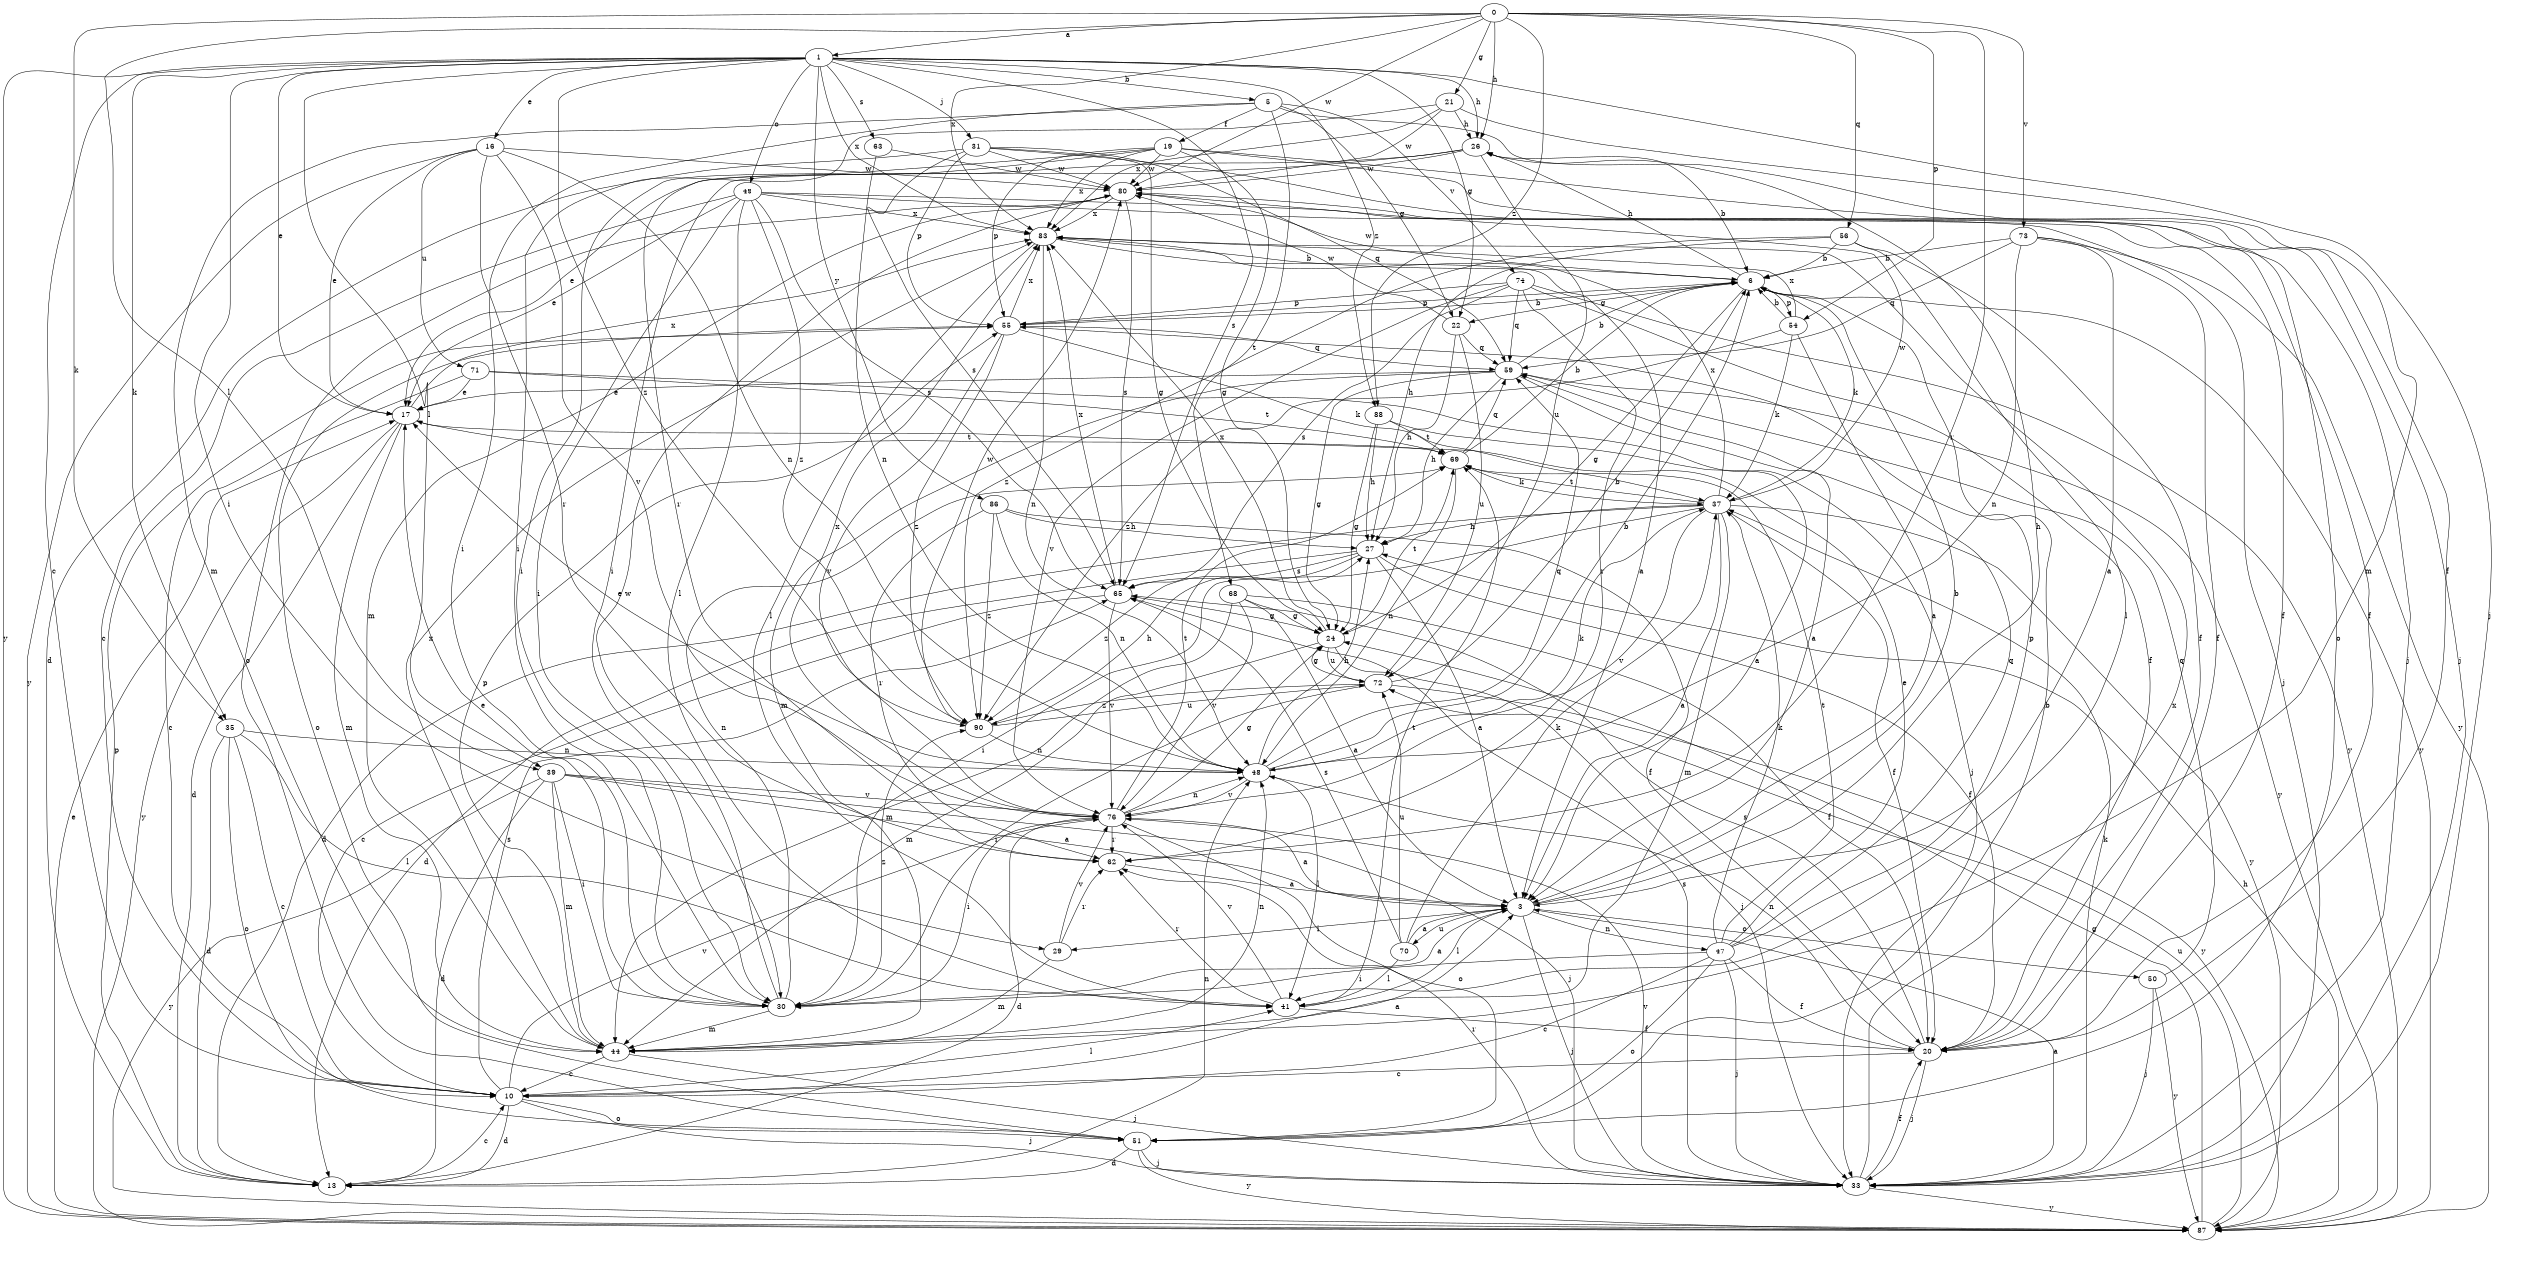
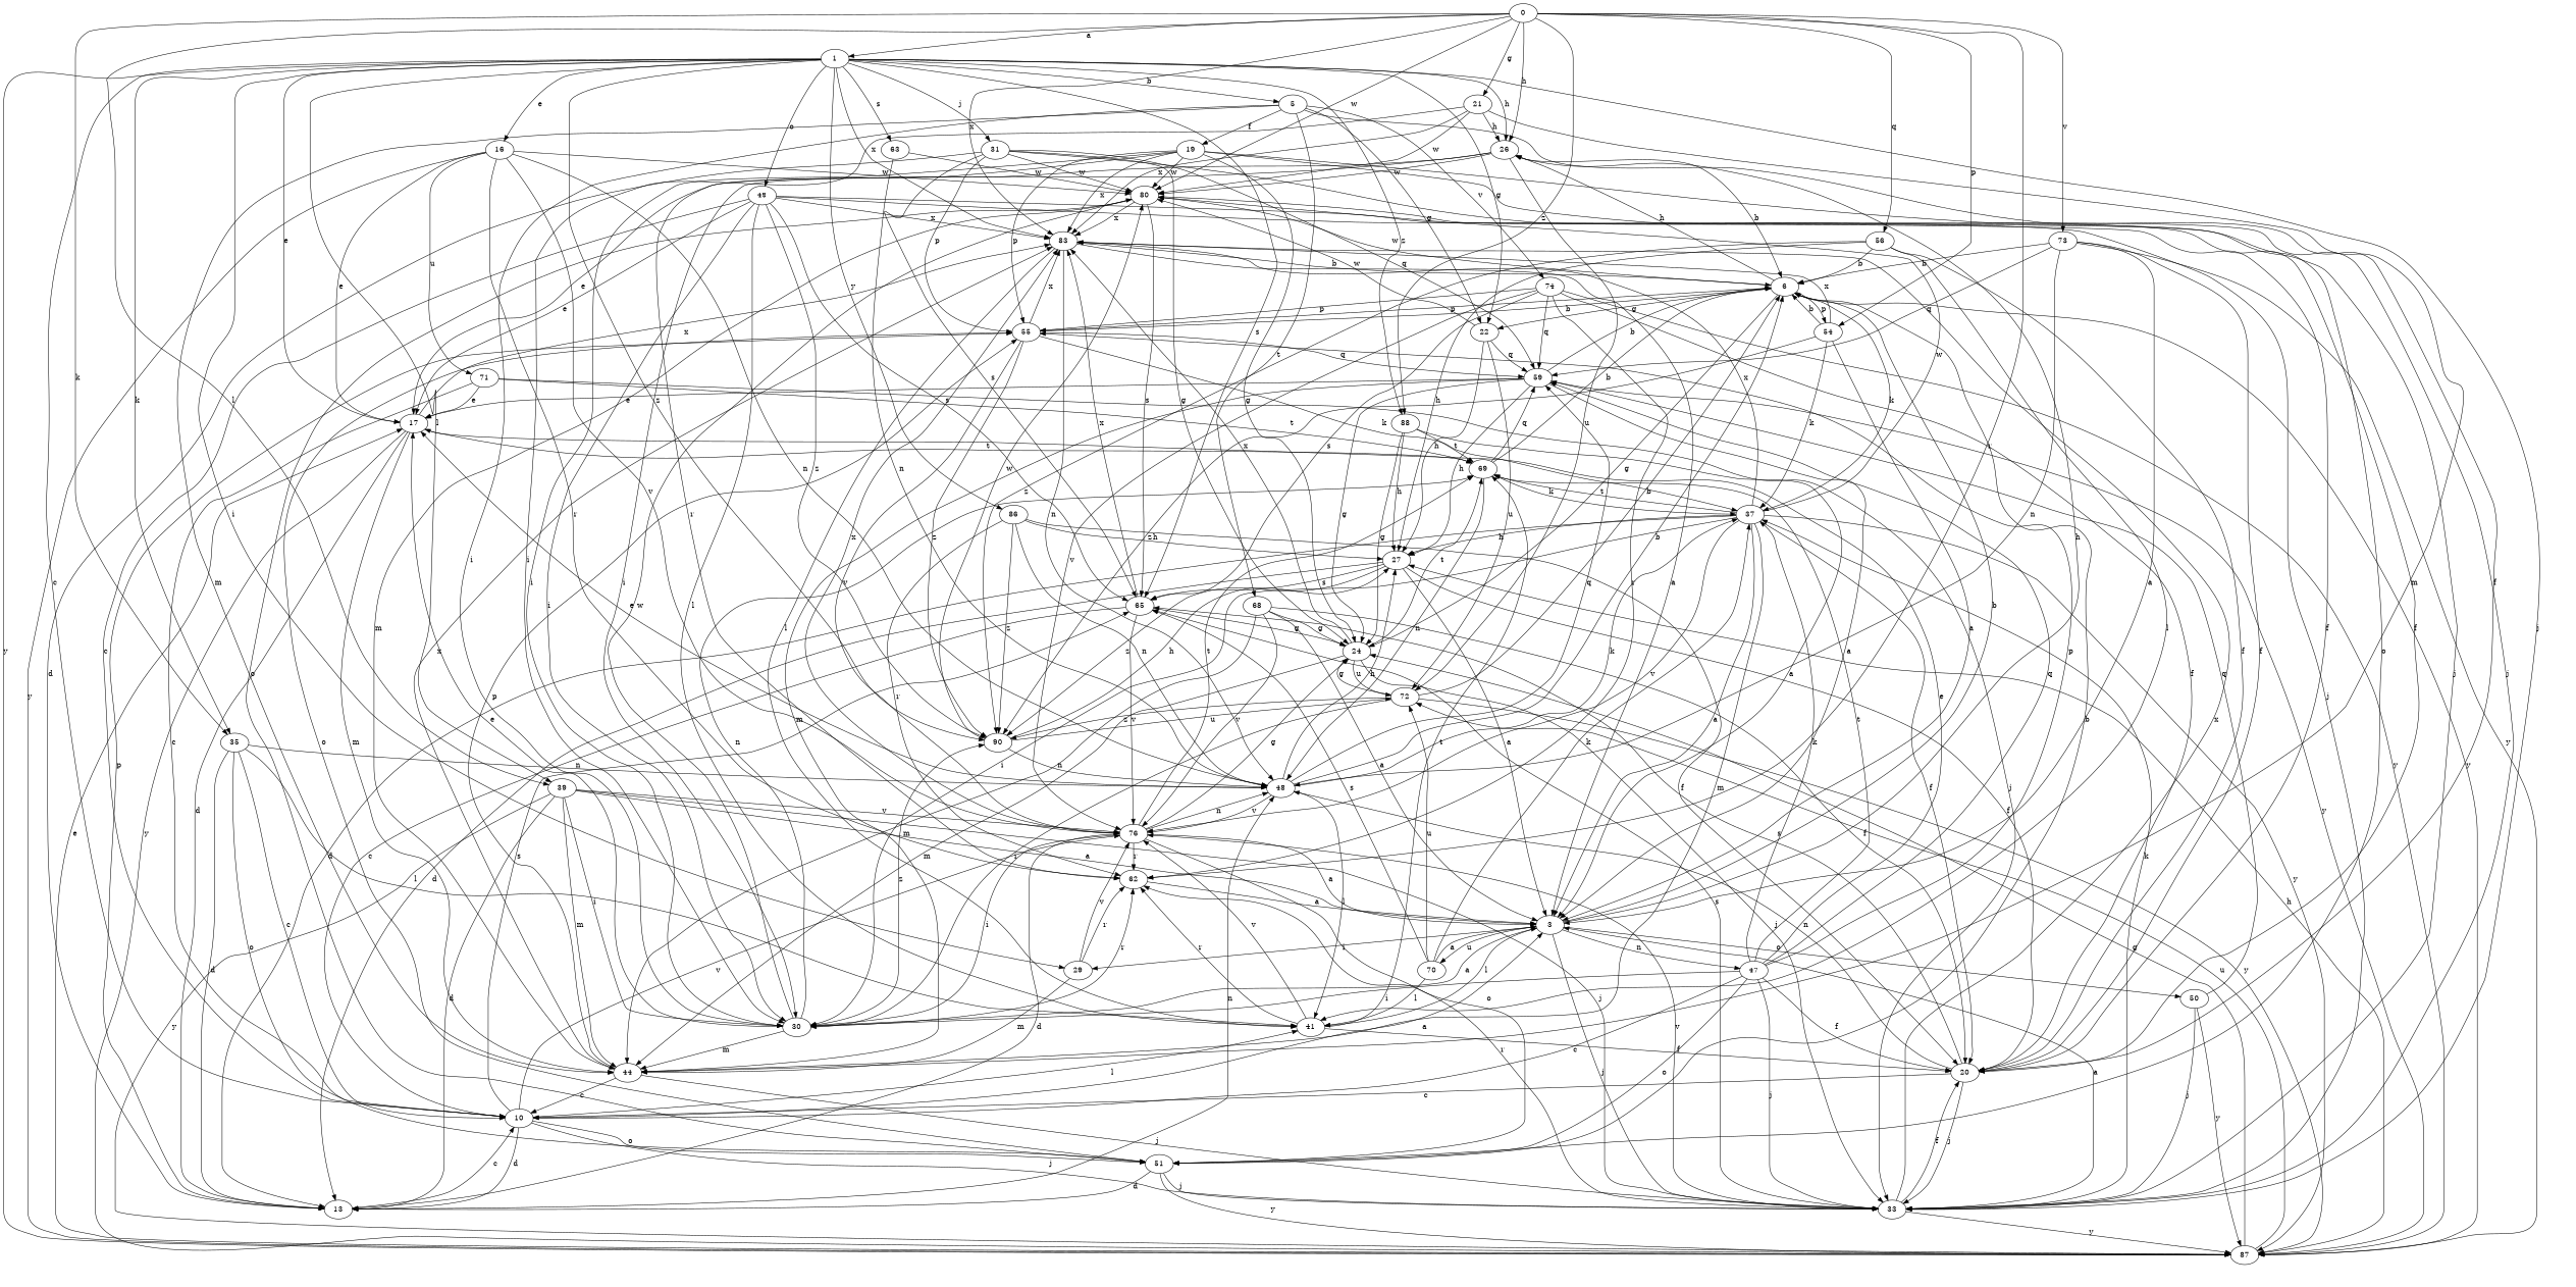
  strict digraph {
    0
    1
    21
    26
    35
    39
    54
    56
    62
    73
    80
    83
    88
    5
    10
    16
    17
    22
    29
    31
    33
    49
    63
    65
    86
    87
    90
    30
    44
    6
    72
    41
    13
    51
    48
    3
    76
    37
    20
    27
    59
    24
    69
    19
    68
    74
    71
    55
    47
    50
    70
    0 -> 1 [label=a]
    0 -> 21 [label=g]
    0 -> 26 [label=h]
    0 -> 35 [label=k]
    0 -> 39 [label=l]
    0 -> 54 [label=p]
    0 -> 56 [label=q]
    0 -> 62 [label=r]
    0 -> 73 [label=v]
    0 -> 80 [label=w]
    0 -> 83 [label=x]
    0 -> 88 [label=z]
    1 -> 26 [label=h]
    1 -> 35 [label=k]
    1 -> 39 [label=l]
    1 -> 83 [label=x]
    1 -> 88 [label=z]
    1 -> 5 [label=b]
    1 -> 10 [label=c]
    1 -> 16 [label=e]
    1 -> 17 [label=e]
    1 -> 22 [label=g]
    1 -> 29 [label=i]
    1 -> 31 [label=j]
    1 -> 33 [label=j]
    1 -> 49 [label=o]
    1 -> 63 [label=s]
    1 -> 65 [label=s]
    1 -> 86 [label=y]
    1 -> 87 [label=y]
    1 -> 90 [label=z]
    21 -> 26 [label=h]
    21 -> 80 [label=w]
    21 -> 83 [label=x]
    21 -> 30 [label=i]
    21 -> 44 [label=m]
    26 -> 80 [label=w]
    26 -> 17 [label=e]
    26 -> 30 [label=i]
    26 -> 6 [label=b]
    26 -> 72 [label=u]
    35 -> 10 [label=c]
    35 -> 41 [label=l]
    35 -> 13 [label=d]
    35 -> 51 [label=o]
    35 -> 48 [label=n]
    39 -> 33 [label=j]
    39 -> 87 [label=y]
    39 -> 30 [label=i]
    39 -> 44 [label=m]
    39 -> 13 [label=d]
    39 -> 3 [label=a]
    39 -> 76 [label=v]
    54 -> 83 [label=x]
    54 -> 90 [label=z]
    54 -> 6 [label=b]
    54 -> 3 [label=a]
    54 -> 37 [label=k]
    56 -> 90 [label=z]
    56 -> 6 [label=b]
    56 -> 41 [label=l]
    56 -> 20 [label=f]
    56 -> 27 [label=h]
    62 -> 3 [label=a]
    73 -> 87 [label=y]
    73 -> 6 [label=b]
    73 -> 48 [label=n]
    73 -> 3 [label=a]
    73 -> 20 [label=f]
    73 -> 59 [label=q]
    80 -> 83 [label=x]
    80 -> 65 [label=s]
    80 -> 44 [label=m]
    80 -> 51 [label=o]
    80 -> 20 [label=f]
    83 -> 6 [label=b]
    83 -> 41 [label=l]
    83 -> 48 [label=n]
    83 -> 3 [label=a]
    88 -> 3 [label=a]
    88 -> 27 [label=h]
    88 -> 24 [label=g]
    88 -> 69 [label=t]
    5 -> 22 [label=g]
    5 -> 30 [label=i]
    5 -> 44 [label=m]
    5 -> 20 [label=f]
    5 -> 19 [label=f]
    5 -> 68 [label=t]
    5 -> 74 [label=v]
    10 -> 33 [label=j]
    10 -> 65 [label=s]
    10 -> 41 [label=l]
    10 -> 13 [label=d]
    10 -> 51 [label=o]
    10 -> 3 [label=a]
    10 -> 76 [label=v]
    16 -> 62 [label=r]
    16 -> 80 [label=w]
    16 -> 17 [label=e]
    16 -> 87 [label=y]
    16 -> 48 [label=n]
    16 -> 76 [label=v]
    16 -> 71 [label=u]
    17 -> 83 [label=x]
    17 -> 87 [label=y]
    17 -> 44 [label=m]
    17 -> 13 [label=d]
    17 -> 69 [label=t]
    22 -> 80 [label=w]
    22 -> 72 [label=u]
    22 -> 27 [label=h]
    22 -> 59 [label=q]
    29 -> 62 [label=r]
    29 -> 44 [label=m]
    29 -> 76 [label=v]
    31 -> 80 [label=w]
    31 -> 33 [label=j]
    31 -> 65 [label=s]
    31 -> 13 [label=d]
    31 -> 59 [label=q]
    31 -> 24 [label=g]
    31 -> 55 [label=p]
    33 -> 62 [label=r]
    33 -> 83 [label=x]
    33 -> 65 [label=s]
    33 -> 87 [label=y]
    33 -> 3 [label=a]
    33 -> 76 [label=v]
    33 -> 37 [label=k]
    33 -> 20 [label=f]
    49 -> 83 [label=x]
    49 -> 10 [label=c]
    49 -> 17 [label=e]
    49 -> 33 [label=j]
    49 -> 65 [label=s]
    49 -> 90 [label=z]
    49 -> 30 [label=i]
    49 -> 41 [label=l]
    49 -> 20 [label=f]
    63 -> 80 [label=w]
    63 -> 48 [label=n]
    65 -> 83 [label=x]
    65 -> 10 [label=c]
    65 -> 76 [label=v]
    65 -> 24 [label=g]
    86 -> 62 [label=r]
    86 -> 90 [label=z]
    86 -> 48 [label=n]
    86 -> 20 [label=f]
    86 -> 27 [label=h]
    87 -> 17 [label=e]
    87 -> 72 [label=u]
    87 -> 27 [label=h]
    87 -> 24 [label=g]
    90 -> 80 [label=w]
    90 -> 72 [label=u]
    90 -> 48 [label=n]
    90 -> 27 [label=h]
+   30 -> 62 [label=r]
    30 -> 80 [label=w]
    30 -> 17 [label=e]
    30 -> 90 [label=z]
    30 -> 44 [label=m]
    30 -> 3 [label=a]
    30 -> 69 [label=n]
    44 -> 83 [label=x]
    44 -> 10 [label=c]
    44 -> 33 [label=j]
-   44 -> 48 [label=n]
    44 -> 55 [label=p]
    6 -> 26 [label=h]
    6 -> 54 [label=p]
    6 -> 80 [label=w]
    6 -> 22 [label=g]
    6 -> 87 [label=y]
    6 -> 37 [label=k]
    6 -> 24 [label=g]
    6 -> 55 [label=p]
    72 -> 87 [label=y]
    72 -> 90 [label=z]
    72 -> 30 [label=i]
    72 -> 6 [label=b]
    72 -> 24 [label=g]
    41 -> 62 [label=r]
    41 -> 76 [label=v]
    41 -> 20 [label=f]
    41 -> 69 [label=t]
    13 -> 10 [label=c]
    13 -> 48 [label=n]
    13 -> 55 [label=p]
    51 -> 33 [label=j]
    51 -> 87 [label=y]
    51 -> 6 [label=b]
    51 -> 13 [label=d]
    48 -> 17 [label=e]
    48 -> 6 [label=b]
    48 -> 41 [label=l]
    48 -> 76 [label=v]
    48 -> 37 [label=k]
    48 -> 27 [label=h]
    48 -> 59 [label=q]
    3 -> 26 [label=h]
    3 -> 29 [label=i]
    3 -> 33 [label=j]
    3 -> 6 [label=b]
    3 -> 41 [label=l]
    3 -> 47 [label=n]
    3 -> 50 [label=o]
    3 -> 70 [label=u]
    76 -> 62 [label=r]
    76 -> 83 [label=x]
    76 -> 30 [label=i]
    76 -> 13 [label=d]
    76 -> 51 [label=o]
    76 -> 48 [label=n]
    76 -> 3 [label=a]
    76 -> 24 [label=g]
    76 -> 69 [label=t]
    37 -> 80 [label=w]
    37 -> 83 [label=x]
    37 -> 87 [label=y]
    37 -> 30 [label=i]
    37 -> 44 [label=m]
    37 -> 13 [label=d]
    37 -> 3 [label=a]
    37 -> 76 [label=v]
    37 -> 20 [label=f]
    37 -> 27 [label=h]
    37 -> 69 [label=t]
    20 -> 10 [label=c]
    20 -> 33 [label=j]
    20 -> 65 [label=s]
    20 -> 48 [label=n]
    27 -> 65 [label=s]
    27 -> 90 [label=z]
    27 -> 13 [label=d]
    27 -> 3 [label=a]
    27 -> 20 [label=f]
    59 -> 17 [label=e]
    59 -> 87 [label=y]
    59 -> 44 [label=m]
    59 -> 6 [label=b]
    59 -> 3 [label=a]
    59 -> 27 [label=h]
    59 -> 24 [label=g]
    24 -> 83 [label=x]
    24 -> 33 [label=j]
    24 -> 44 [label=m]
    24 -> 72 [label=u]
    24 -> 69 [label=t]
    69 -> 6 [label=b]
    69 -> 48 [label=n]
    69 -> 37 [label=k]
    69 -> 59 [label=q]
    19 -> 62 [label=r]
    19 -> 80 [label=w]
    19 -> 83 [label=x]
    19 -> 33 [label=j]
    19 -> 30 [label=i]
    19 -> 51 [label=o]
    19 -> 24 [label=g]
    19 -> 55 [label=p]
    68 -> 44 [label=m]
    68 -> 3 [label=a]
    68 -> 76 [label=v]
    68 -> 20 [label=f]
    68 -> 24 [label=g]
    74 -> 62 [label=r]
    74 -> 65 [label=s]
    74 -> 87 [label=y]
    74 -> 76 [label=v]
    74 -> 20 [label=f]
    74 -> 59 [label=q]
    74 -> 55 [label=p]
    71 -> 10 [label=c]
    71 -> 17 [label=e]
    71 -> 33 [label=j]
    71 -> 69 [label=t]
    55 -> 83 [label=x]
    55 -> 90 [label=z]
    55 -> 6 [label=b]
    55 -> 51 [label=o]
    55 -> 76 [label=v]
    55 -> 37 [label=k]
    55 -> 59 [label=q]
    47 -> 10 [label=c]
    47 -> 17 [label=e]
    47 -> 33 [label=j]
    47 -> 30 [label=i]
    47 -> 51 [label=o]
    47 -> 37 [label=k]
    47 -> 20 [label=f]
    47 -> 59 [label=q]
    47 -> 69 [label=t]
    47 -> 55 [label=p]
    50 -> 33 [label=j]
    50 -> 87 [label=y]
    50 -> 59 [label=q]
    70 -> 65 [label=s]
    70 -> 72 [label=u]
    70 -> 41 [label=l]
    70 -> 3 [label=a]
    70 -> 37 [label=k]
  }
